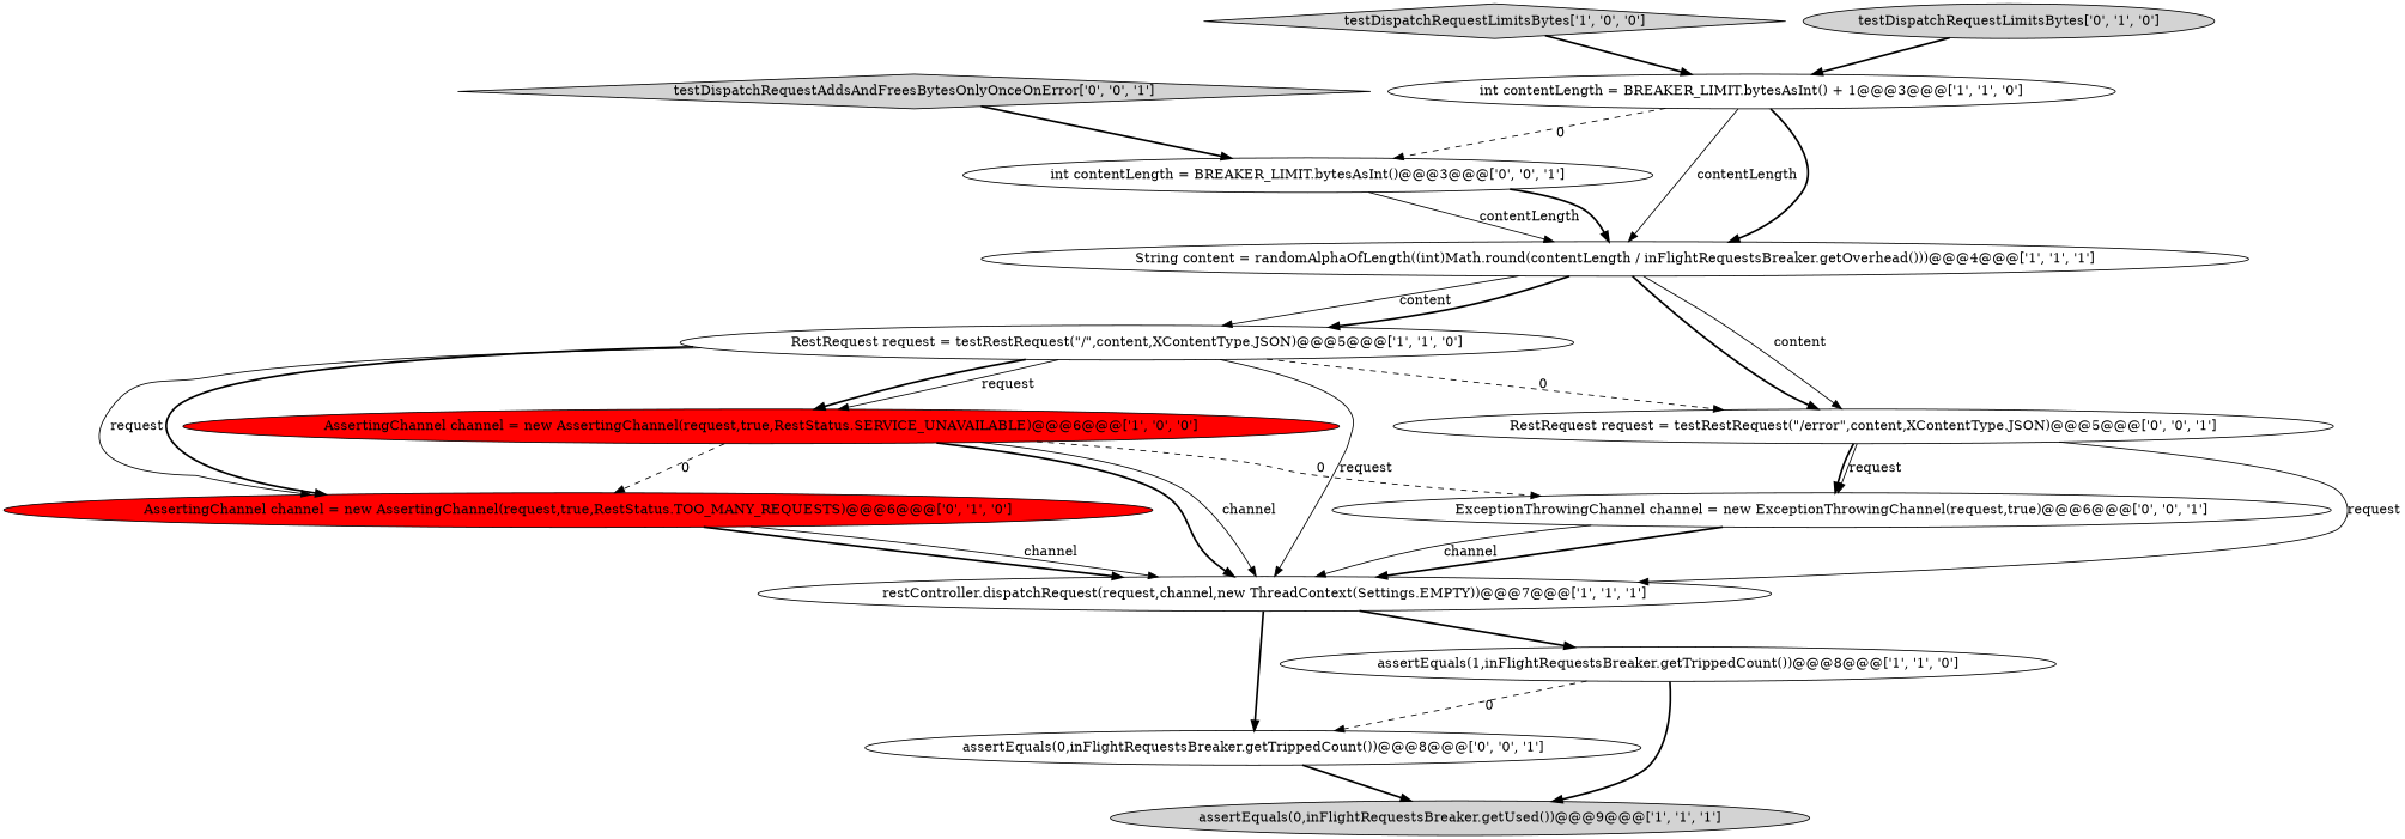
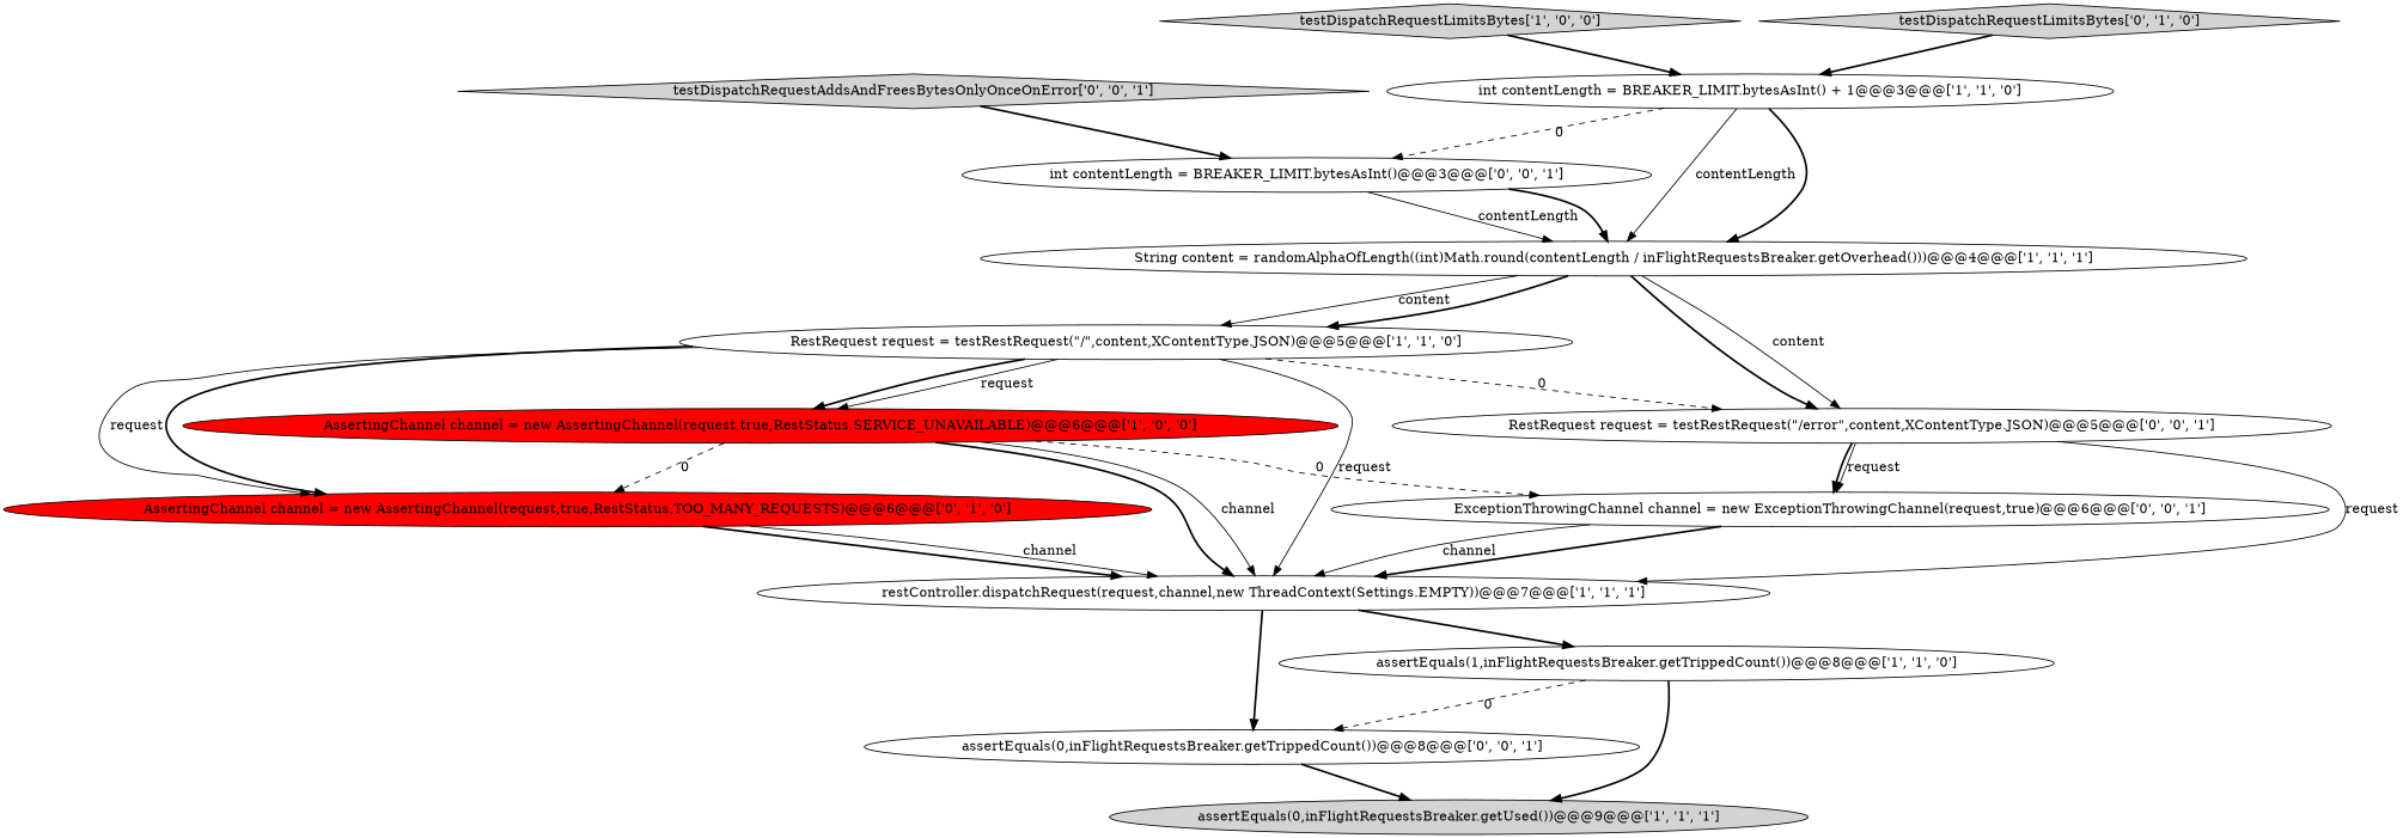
  digraph {
    node [fillcolor=white shape=ellipse style=filled]
    edge [style=bold]
    n1 [label="RestRequest request = testRestRequest(\"/\",content,XContentType.JSON)@@@5@@@['1', '1', '0']"]
    n2 [label="restController.dispatchRequest(request,channel,new ThreadContext(Settings.EMPTY))@@@7@@@['1', '1', '1']"]
    n3 [fillcolor=red label="AssertingChannel channel = new AssertingChannel(request,true,RestStatus.TOO_MANY_REQUESTS)@@@6@@@['0', '1', '0']"]
    n4 [label="RestRequest request = testRestRequest(\"/error\",content,XContentType.JSON)@@@5@@@['0', '0', '1']"]
    n5 [fillcolor=red label="AssertingChannel channel = new AssertingChannel(request,true,RestStatus.SERVICE_UNAVAILABLE)@@@6@@@['1', '0', '0']"]
    n6 [label="assertEquals(0,inFlightRequestsBreaker.getTrippedCount())@@@8@@@['0', '0', '1']"]
    n7 [label="assertEquals(1,inFlightRequestsBreaker.getTrippedCount())@@@8@@@['1', '1', '0']"]
    n8 [fillcolor=lightgray label="assertEquals(0,inFlightRequestsBreaker.getUsed())@@@9@@@['1', '1', '1']"]
    n9 [label="ExceptionThrowingChannel channel = new ExceptionThrowingChannel(request,true)@@@6@@@['0', '0', '1']"]
    n10 [label="int contentLength = BREAKER_LIMIT.bytesAsInt()@@@3@@@['0', '0', '1']"]
    n11 [label="String content = randomAlphaOfLength((int)Math.round(contentLength / inFlightRequestsBreaker.getOverhead()))@@@4@@@['1', '1', '1']"]
    n12 [label="int contentLength = BREAKER_LIMIT.bytesAsInt() + 1@@@3@@@['1', '1', '0']"]
    n13 [fillcolor=lightgray label="testDispatchRequestLimitsBytes['1', '0', '0']" shape=diamond]
    n14 [fillcolor=lightgray label="testDispatchRequestAddsAndFreesBytesOnlyOnceOnError['0', '0', '1']" shape=diamond]
-   n15 [fillcolor=lightgray label="testDispatchRequestLimitsBytes['0', '1', '0']"]
+   n15 [fillcolor=lightgray label="testDispatchRequestLimitsBytes['0', '1', '0']" shape=diamond]
    n1 -> n2 [label=request style=solid]
    n1 -> n3
    n1 -> n3 [label=request style=solid]
    n1 -> n4 [label=0 style=dashed]
    n1 -> n5
    n1 -> n5 [label=request style=solid]
    n2 -> n6
    n2 -> n7
    n3 -> n2
    n3 -> n2 [label=channel style=solid]
    n4 -> n2 [label=request style=solid]
    n4 -> n9 [label=request style=solid]
    n4 -> n9
    n5 -> n2
    n5 -> n2 [label=channel style=solid]
    n5 -> n3 [label=0 style=dashed]
    n5 -> n9 [label=0 style=dashed]
    n6 -> n8
    n7 -> n6 [label=0 style=dashed]
    n7 -> n8
    n9 -> n2
    n9 -> n2 [label=channel style=solid]
    n10 -> n11 [label=contentLength style=solid]
    n10 -> n11
    n11 -> n1 [label=content style=solid]
    n11 -> n1
    n11 -> n4
    n11 -> n4 [label=content style=solid]
    n12 -> n10 [label=0 style=dashed]
    n12 -> n11 [label=contentLength style=solid]
    n12 -> n11
    n13 -> n12
    n14 -> n10
    n15 -> n12
  }
